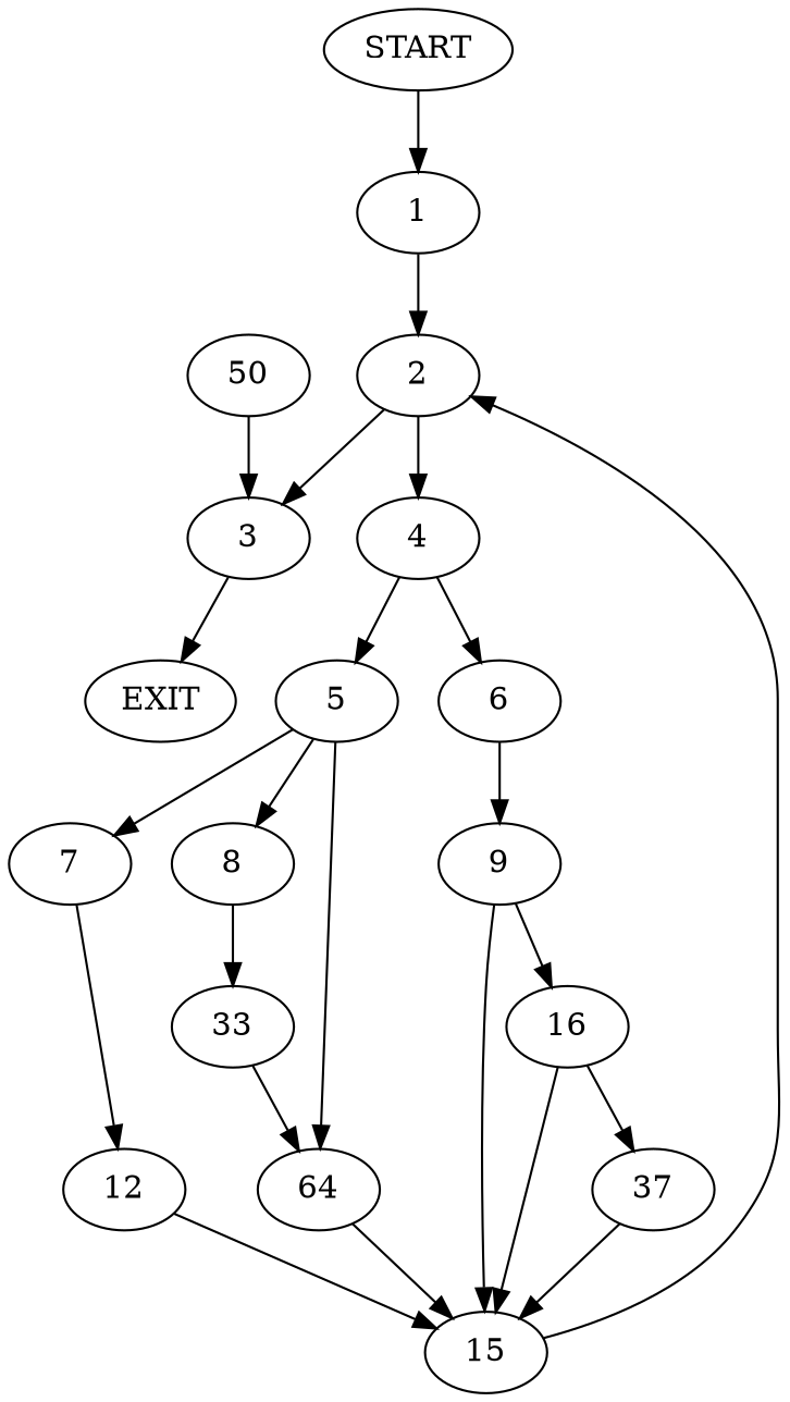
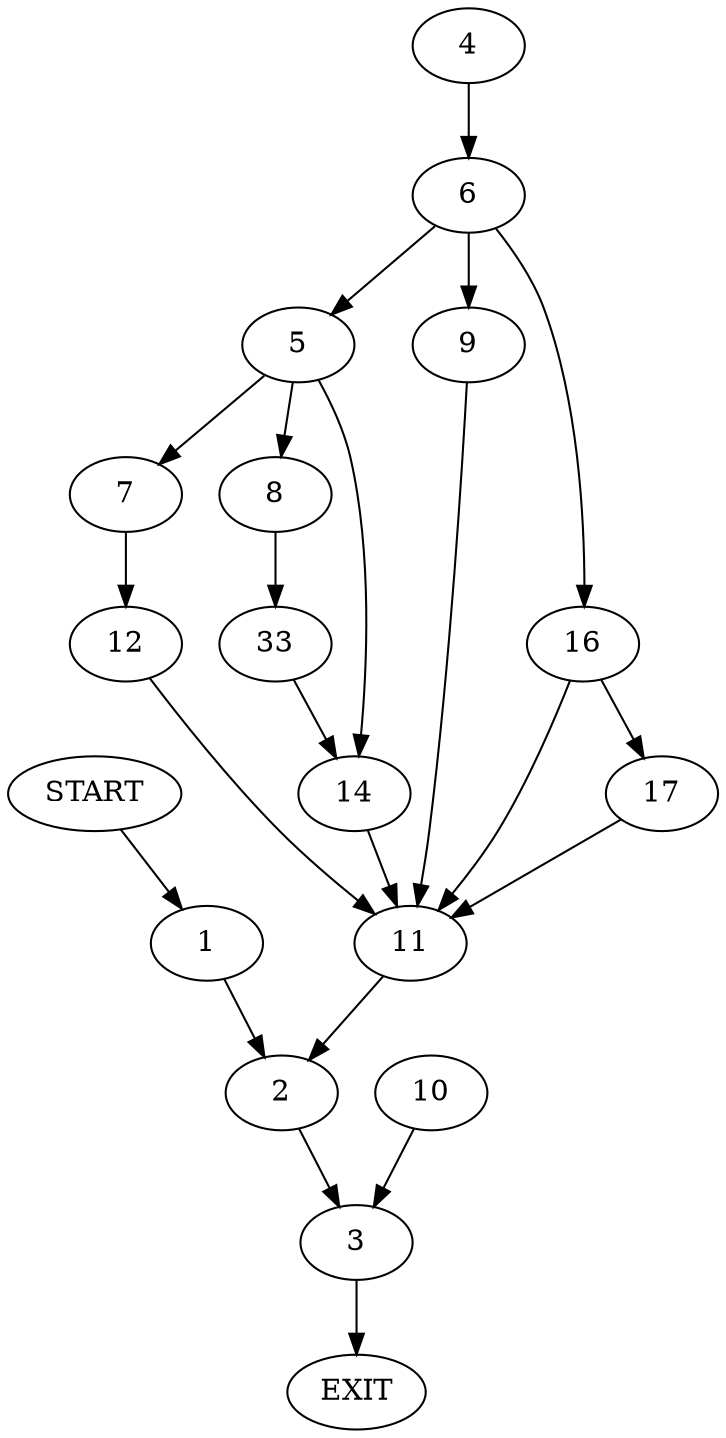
  digraph {
    n1 [label=START]
    1
    2
    n4 [label=EXIT]
    3
    4
    5
    6
    7
    8
-   14 [label=64]
+   14
    9
    12
    n14 [label=33]
-   15
+   15 [label=11]
    16
-   10 [label=50]
-   17 [label=37]
+   10
+   17
    n1 -> 1
    1 -> 2
    2 -> 3
-   2 -> 4
    3 -> n4
-   4 -> 5
+   6 -> 5
    4 -> 6
    5 -> 7
    5 -> 8
    5 -> 14
    6 -> 9
    7 -> 12
    8 -> n14
    14 -> 15
    9 -> 15
-   9 -> 16
+   6 -> 16
    12 -> 15
    n14 -> 14
    15 -> 2
    16 -> 15
    16 -> 17
    10 -> 3
    17 -> 15
  }
